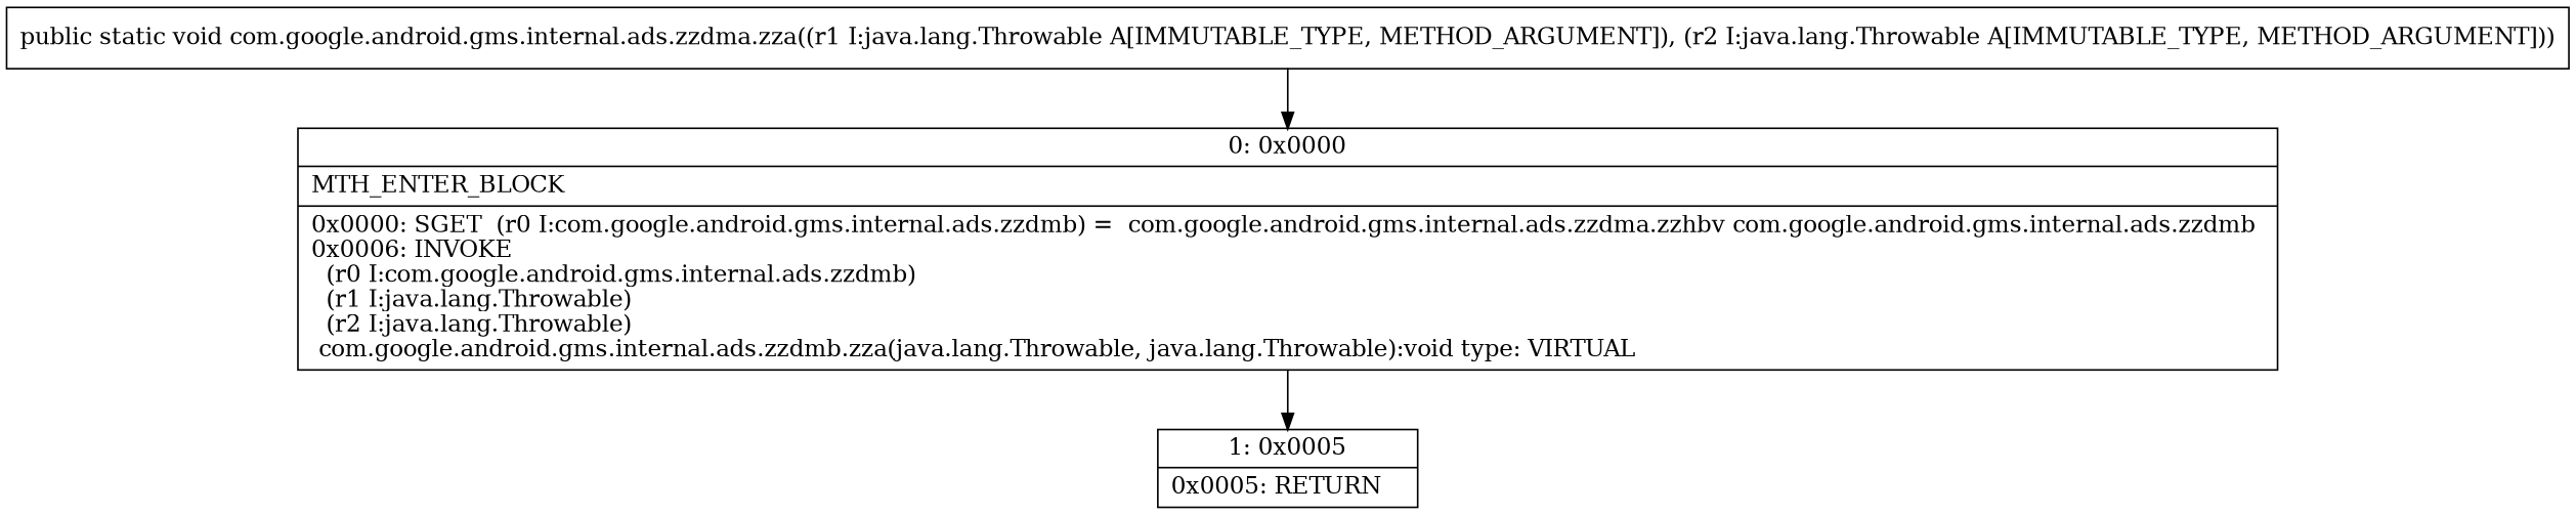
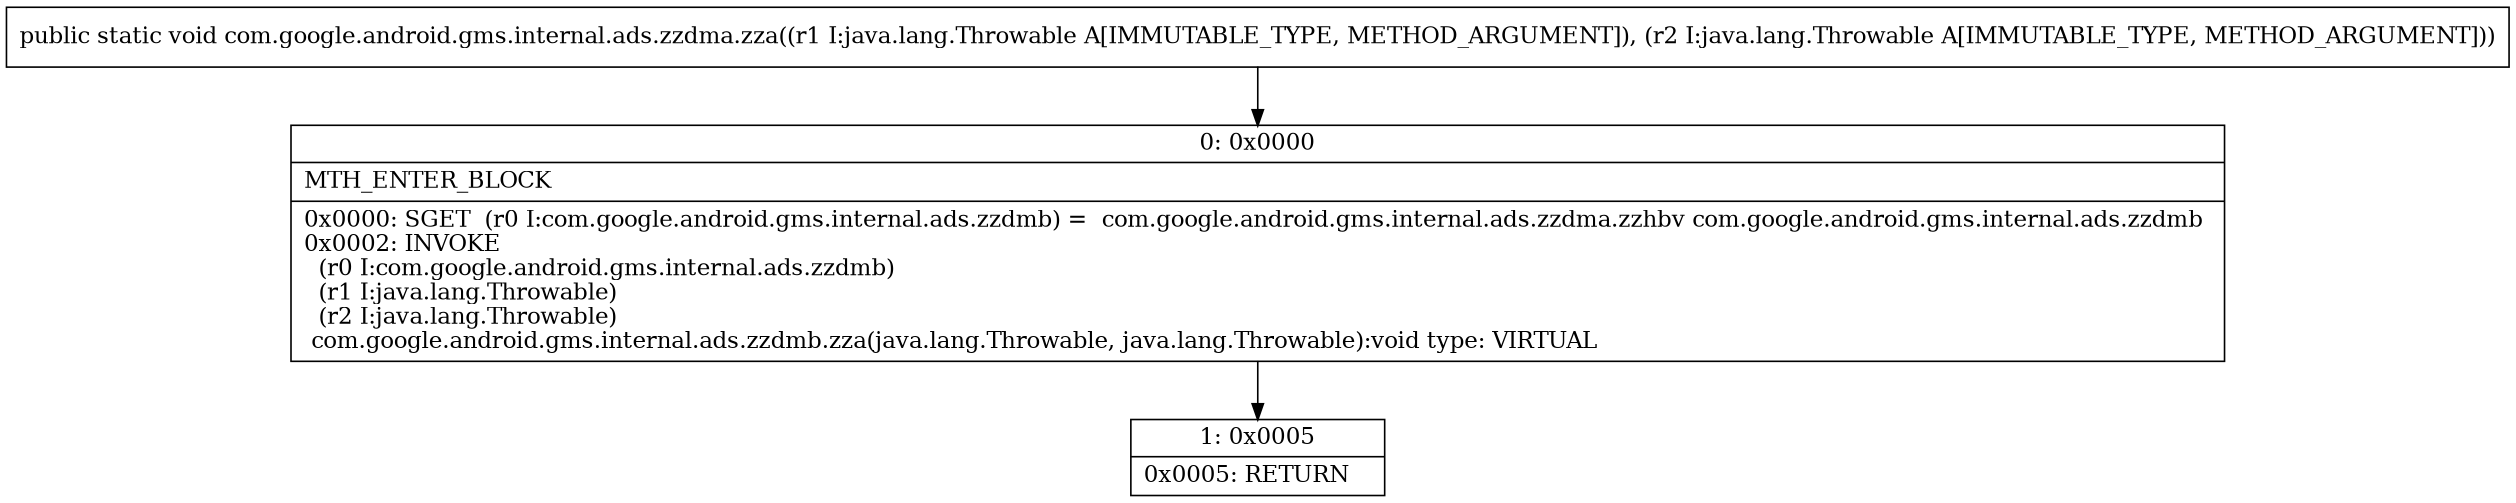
  digraph {
    node [shape=record]
-   n1 [label="{0\:\ 0x0000|MTH_ENTER_BLOCK\l|0x0000: SGET  (r0 I:com.google.android.gms.internal.ads.zzdmb) =  com.google.android.gms.internal.ads.zzdma.zzhbv com.google.android.gms.internal.ads.zzdmb \l0x0006: INVOKE  \l  (r0 I:com.google.android.gms.internal.ads.zzdmb)\l  (r1 I:java.lang.Throwable)\l  (r2 I:java.lang.Throwable)\l com.google.android.gms.internal.ads.zzdmb.zza(java.lang.Throwable, java.lang.Throwable):void type: VIRTUAL \l}"]
+   n1 [label="{0\:\ 0x0000|MTH_ENTER_BLOCK\l|0x0000: SGET  (r0 I:com.google.android.gms.internal.ads.zzdmb) =  com.google.android.gms.internal.ads.zzdma.zzhbv com.google.android.gms.internal.ads.zzdmb \l0x0002: INVOKE  \l  (r0 I:com.google.android.gms.internal.ads.zzdmb)\l  (r1 I:java.lang.Throwable)\l  (r2 I:java.lang.Throwable)\l com.google.android.gms.internal.ads.zzdmb.zza(java.lang.Throwable, java.lang.Throwable):void type: VIRTUAL \l}"]
    n2 [label="{1\:\ 0x0005|0x0005: RETURN   \l}"]
    n3 [label="{public static void com.google.android.gms.internal.ads.zzdma.zza((r1 I:java.lang.Throwable A[IMMUTABLE_TYPE, METHOD_ARGUMENT]), (r2 I:java.lang.Throwable A[IMMUTABLE_TYPE, METHOD_ARGUMENT])) }"]
    n1 -> n2
    n3 -> n1
  }
